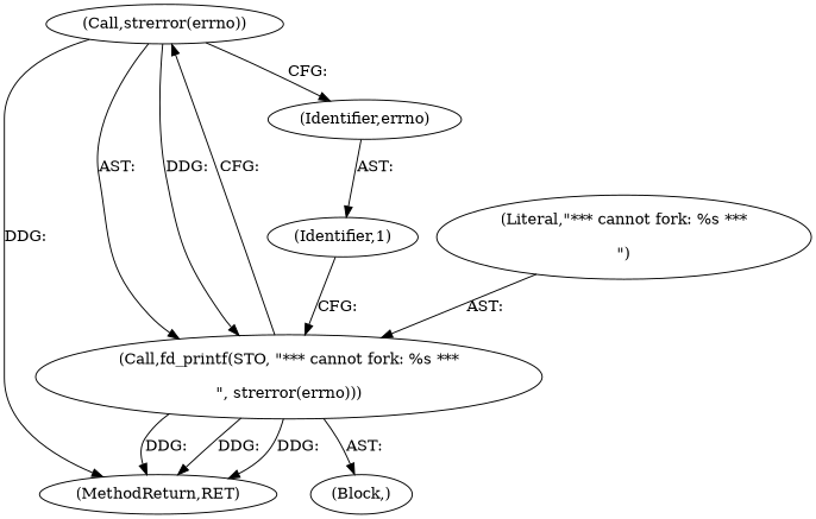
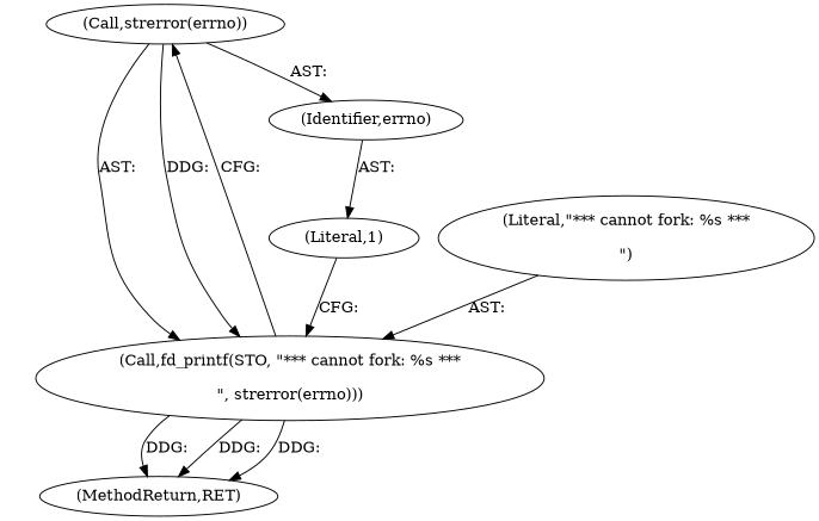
  digraph {
    n1 [label="(Call,strerror(errno))"]
    n2 [label="(Call,fd_printf(STO, \"*** cannot fork: %s ***\r\n\", strerror(errno)))"]
    n3 [label="(Identifier,errno)"]
    n4 [label="(MethodReturn,RET)"]
-   n5 [label="(Block,)"]
-   n6 [label="(Identifier,1)"]
+   n6 [label="(Literal,1)"]
    n7 [label="(Literal,\"*** cannot fork: %s ***\r\n\")"]
    n1 -> n2 [label="AST: "]
    n1 -> n2 [label="DDG: "]
-   n1 -> n3 [label="CFG: "]
-   n1 -> n4 [label="DDG: "]
+   n1 -> n3 [label="AST: "]
    n2 -> n1 [label="CFG: "]
    n2 -> n4 [label="DDG: "]
    n2 -> n4 [label="DDG: "]
    n2 -> n4 [label="DDG: "]
-   n2 -> n5 [label="AST: "]
    n3 -> n6 [label="AST: "]
    n6 -> n2 [label="CFG: "]
    n7 -> n2 [label="AST: "]
  }
